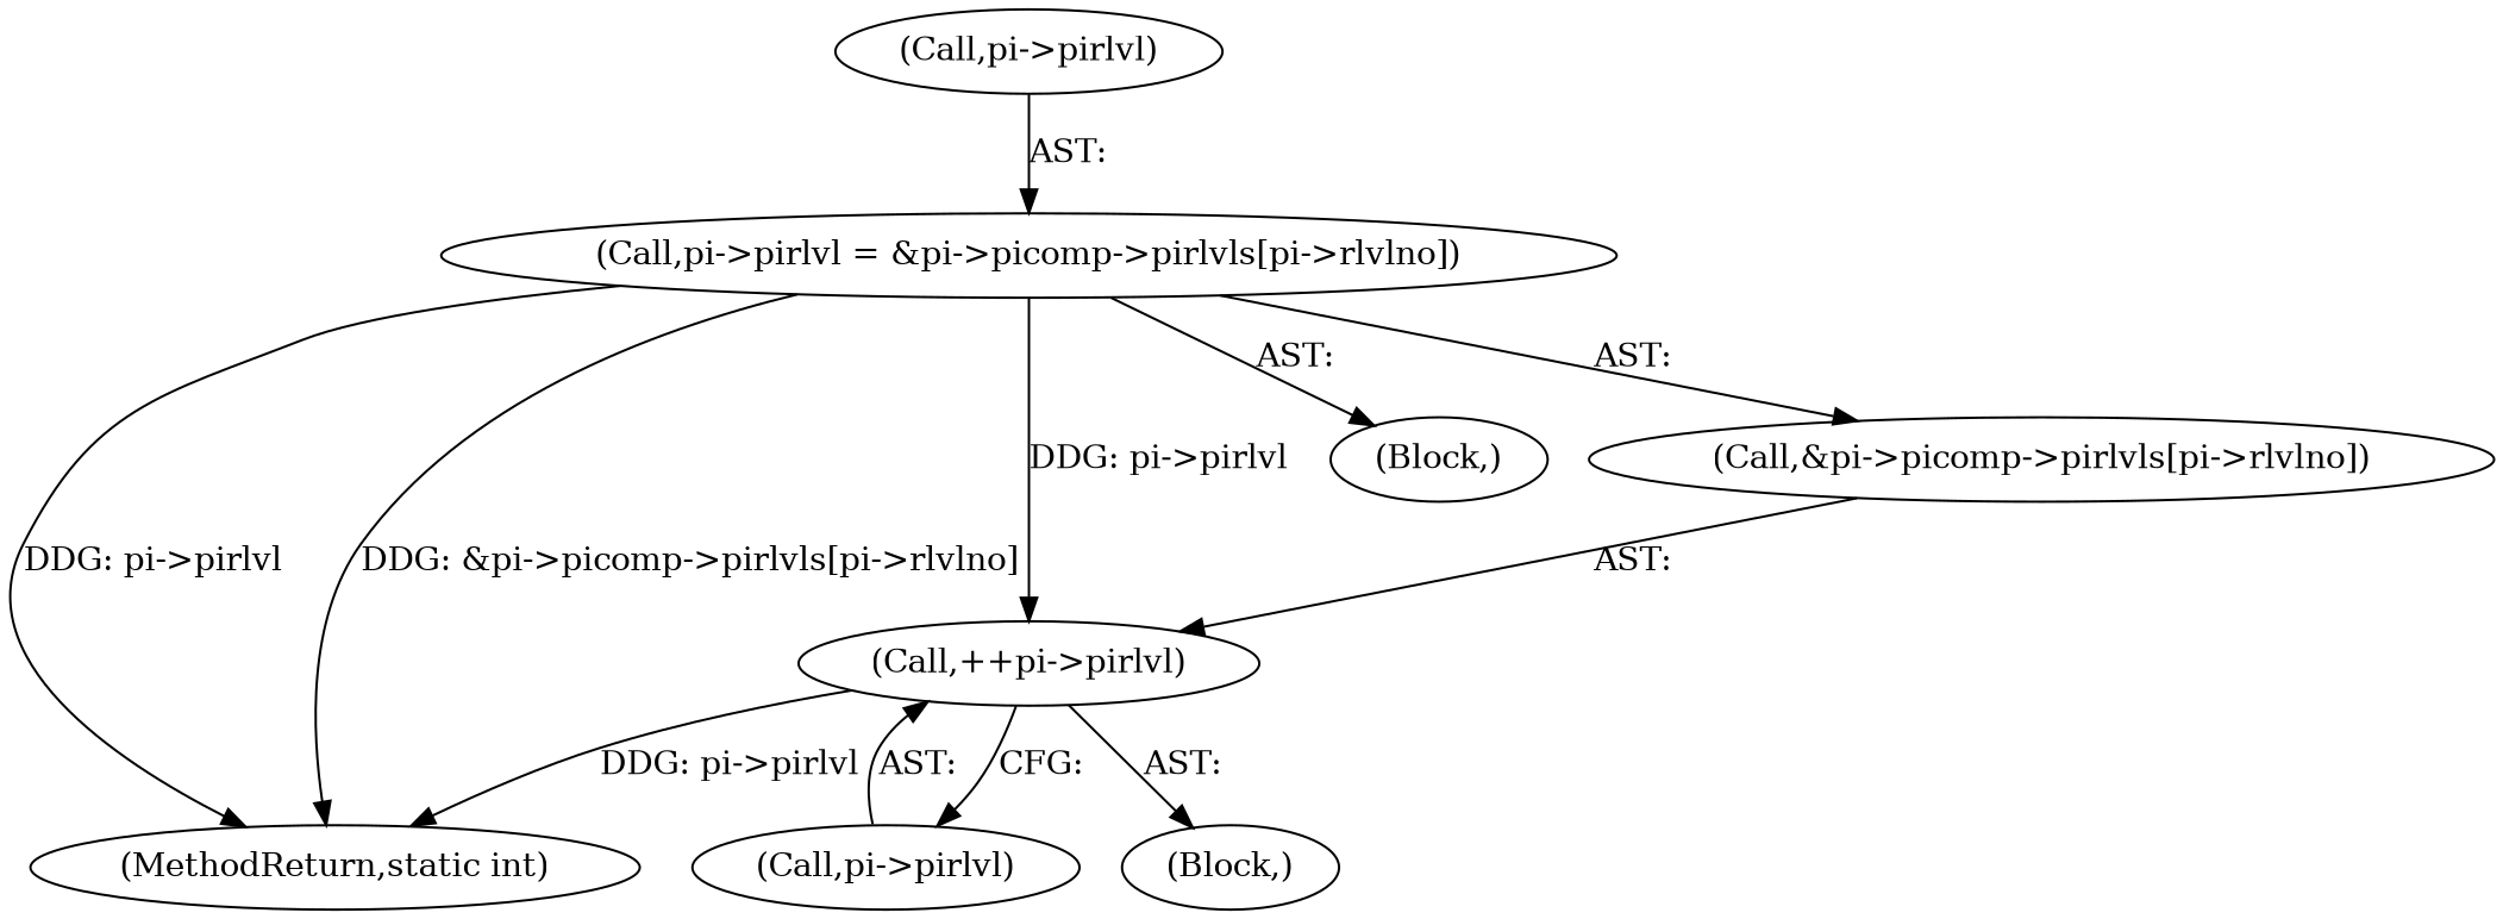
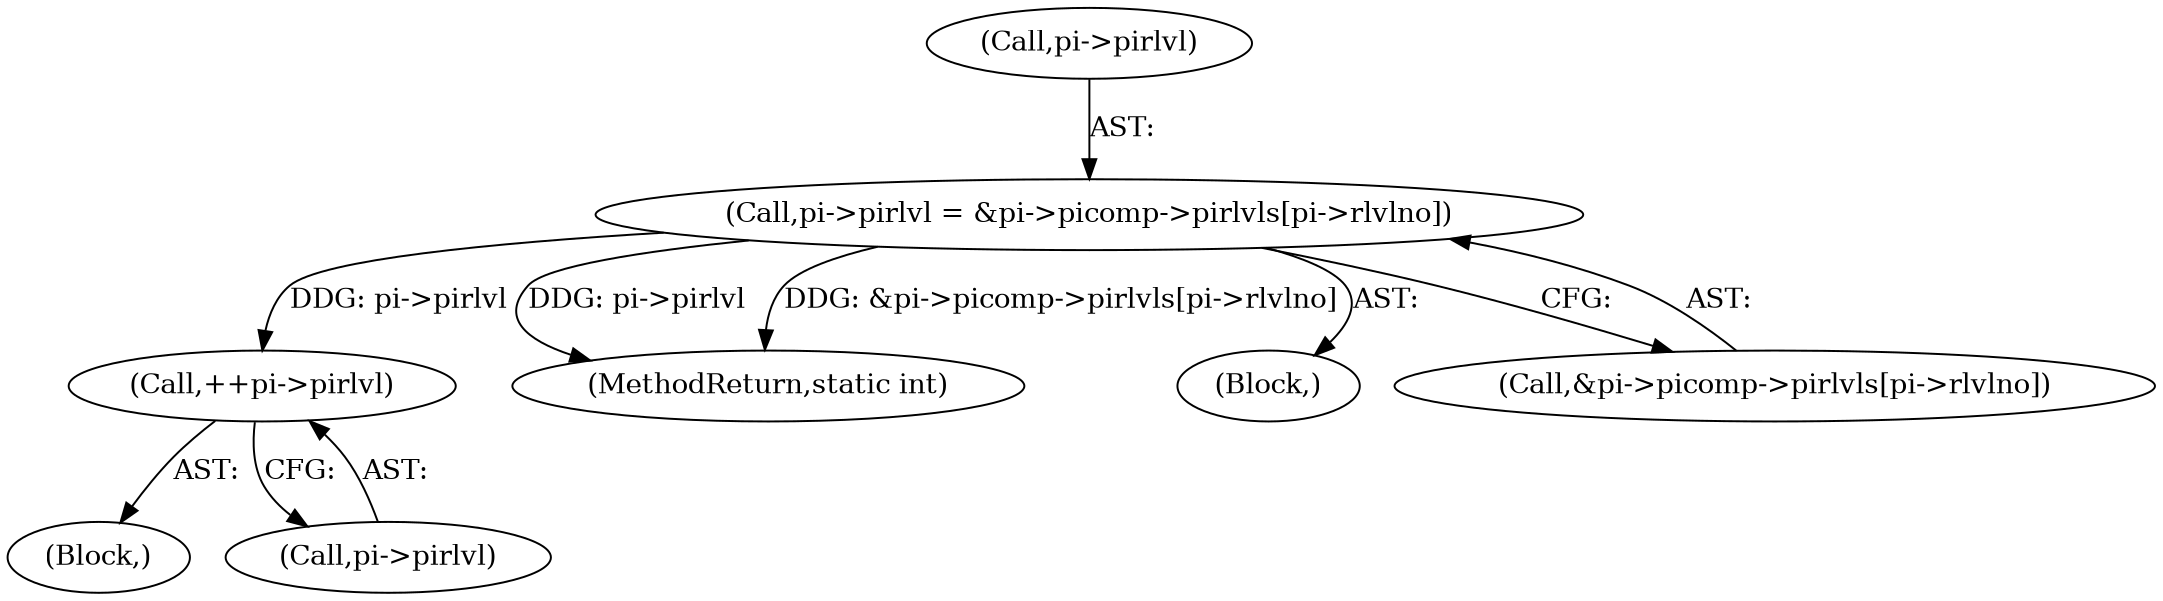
  digraph {
    n1 [label="(Call,pi->pirlvl = &pi->picomp->pirlvls[pi->rlvlno])"]
    n2 [label="(Call,++pi->pirlvl)"]
    n3 [label="(MethodReturn,static int)"]
    n4 [label="(Block,)"]
    n5 [label="(Call,&pi->picomp->pirlvls[pi->rlvlno])"]
    n6 [label="(Block,)"]
    n7 [label="(Call,pi->pirlvl)"]
    n8 [label="(Call,pi->pirlvl)"]
    n1 -> n2 [label="DDG: pi->pirlvl"]
    n1 -> n3 [label="DDG: pi->pirlvl"]
    n1 -> n3 [label="DDG: &pi->picomp->pirlvls[pi->rlvlno]"]
    n1 -> n4 [label="AST: "]
-   n1 -> n5 [label="AST: "]
-   n2 -> n3 [label="DDG: pi->pirlvl"]
+   n1 -> n5 [label="CFG: "]
    n2 -> n6 [label="AST: "]
    n2 -> n7 [label="CFG: "]
-   n5 -> n2 [label="AST: "]
+   n5 -> n1 [label="AST: "]
    n7 -> n2 [label="AST: "]
    n8 -> n1 [label="AST: "]
  }
